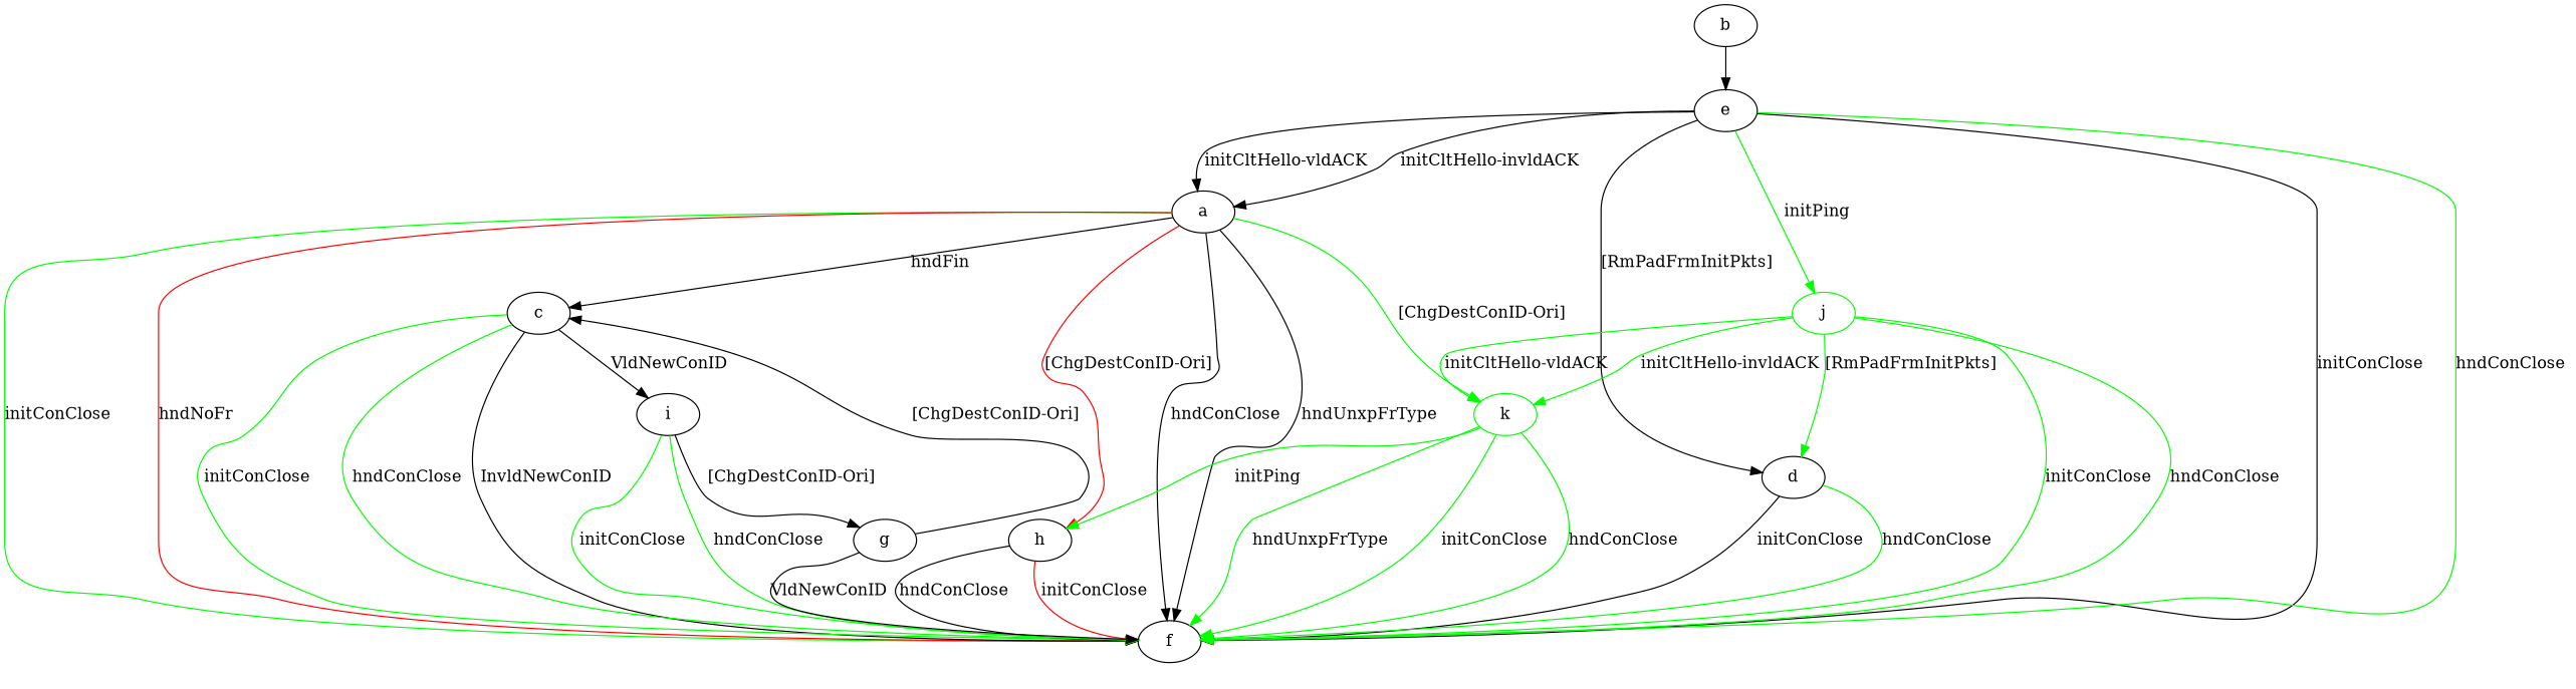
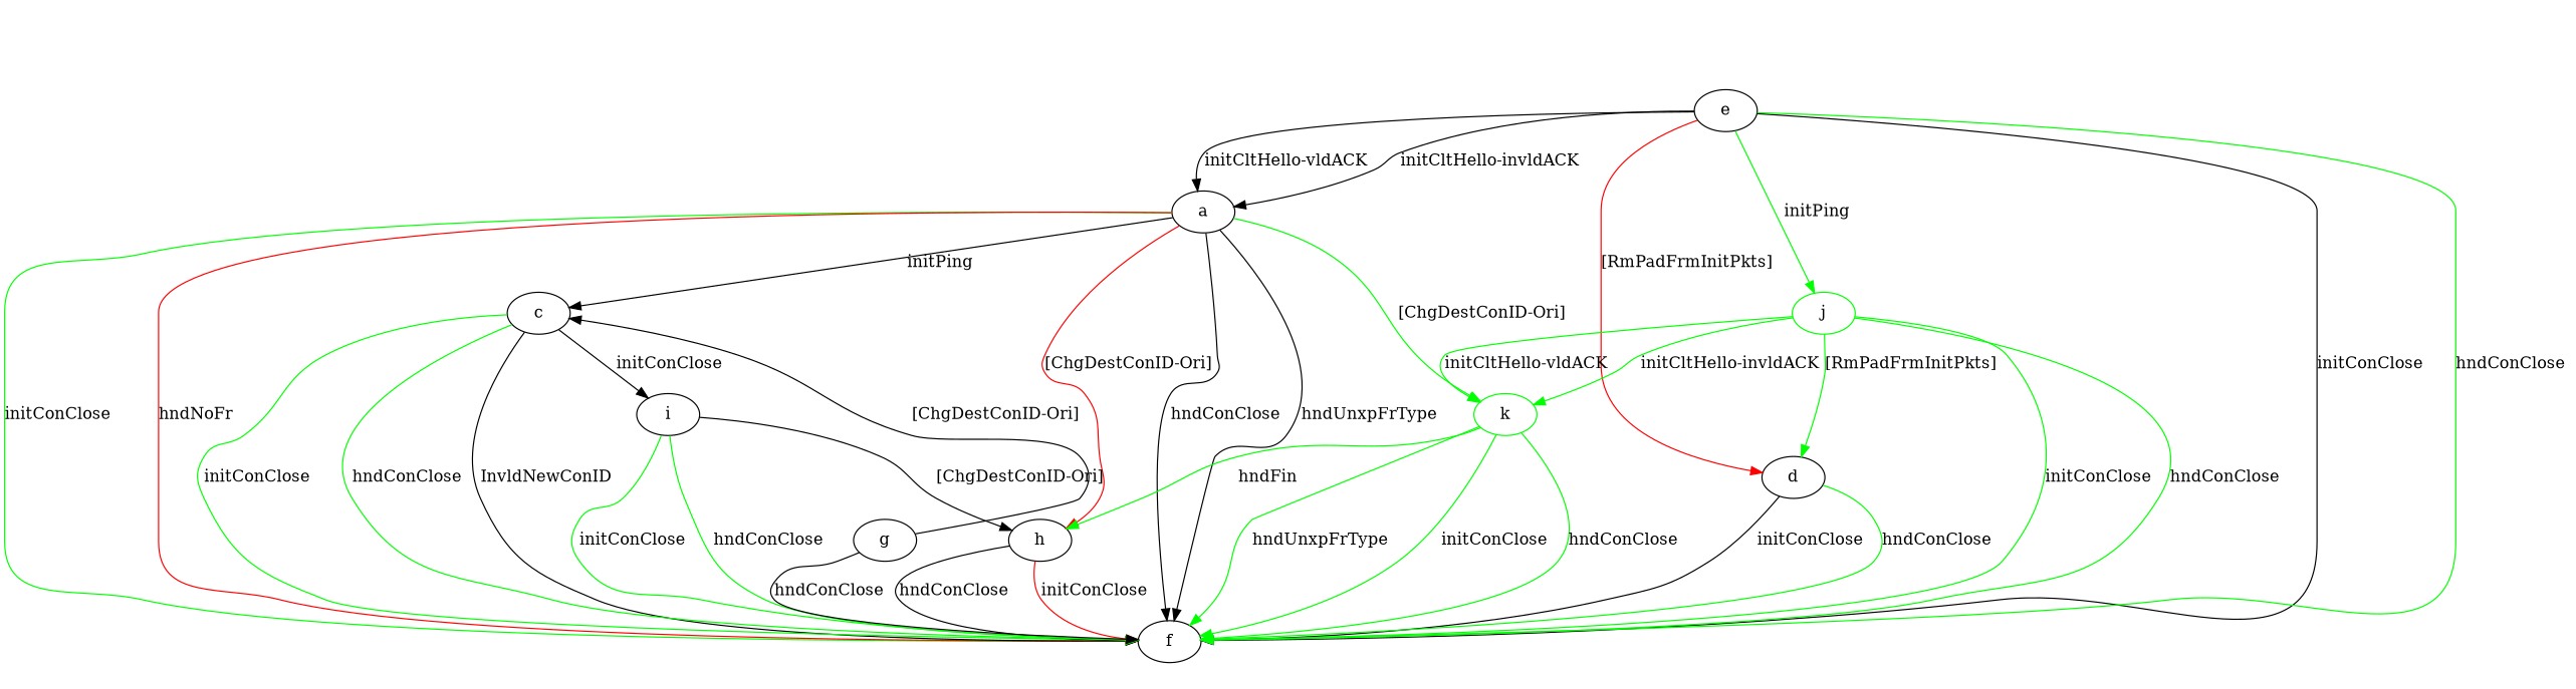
  digraph {
    edge [color=green]
    a
    c
    f
    h
    k [color=green]
    i
    g
-   b
    e
    d
    j [color=green]
-   a -> c [label="hndFin " color=""]
+   a -> c [label="initPing " color=""]
    a -> f [label="hndConClose " color=""]
    a -> f [label="hndUnxpFrType " color=""]
    a -> f [label="initConClose "]
    a -> f [color=red label="hndNoFr "]
    a -> h [color=red label="[ChgDestConID-Ori] "]
    a -> k [label="[ChgDestConID-Ori] "]
    c -> f [label="InvldNewConID " color=""]
    c -> f [label="initConClose "]
    c -> f [label="hndConClose "]
-   c -> i [label="VldNewConID " color=""]
+   c -> i [label="initConClose " color=""]
    h -> f [label="hndConClose " color=""]
    h -> f [color=red label="initConClose "]
    k -> f [label="initConClose "]
    k -> f [label="hndConClose "]
    k -> f [label="hndUnxpFrType "]
-   k -> h [label="initPing "]
+   k -> h [label="hndFin "]
    i -> f [label="initConClose "]
    i -> f [label="hndConClose "]
-   i -> g [label="[ChgDestConID-Ori] " color=""]
+   i -> h [label="[ChgDestConID-Ori] " color=""]
    g -> c [label="[ChgDestConID-Ori] " color=""]
-   g -> f [label="VldNewConID " color=""]
-   b -> e [color=""]
+   g -> f [label="hndConClose " color=""]
    e -> a [label="initCltHello-vldACK " color=""]
    e -> a [label="initCltHello-invldACK " color=""]
    e -> f [label="initConClose " color=""]
    e -> f [label="hndConClose "]
-   e -> d [label="[RmPadFrmInitPkts] " color=""]
+   e -> d [label="[RmPadFrmInitPkts] " color=red]
    e -> j [label="initPing "]
    d -> f [label="initConClose " color=""]
    d -> f [label="hndConClose "]
    j -> f [label="initConClose "]
    j -> f [label="hndConClose "]
    j -> k [label="initCltHello-vldACK "]
    j -> k [label="initCltHello-invldACK "]
    j -> d [label="[RmPadFrmInitPkts] "]
  }
